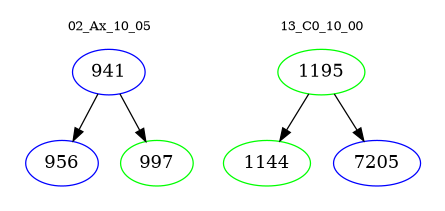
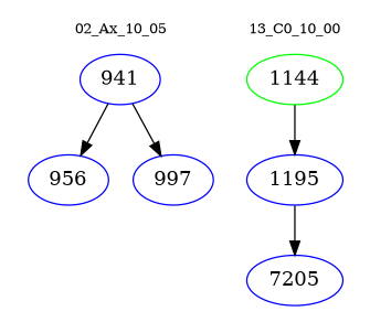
  digraph {
    node [color=blue]
    edge [color=black]
    n1 [label=941]
    n2 [label=956]
-   n3 [color=green label=997]
-   n4 [color=green label=1195]
+   n3 [label=997]
+   n4 [label=1195]
    n5 [color=green label=1144]
    n6 [label=7205]
    subgraph cluster_1 {
      color=white
      fontsize=10
      label="02_Ax_10_05"
      n1
      n2
      n3
    }
    subgraph cluster_2 {
      color=white
      fontsize=10
      label="13_C0_10_00"
      n4
      n5
      n6
    }
    n1 -> n2
    n1 -> n3
-   n4 -> n5
+   n5 -> n4
    n4 -> n6
  }
